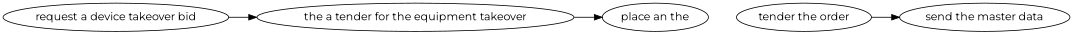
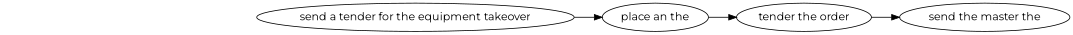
  strict digraph {
    fontname=Montserrat
    rankdir=LR
    node [fontname=Montserrat]
    edge [attrs="{'type': 'flow', 'label': 'flow'}" fontname=Montserrat]
-   "request a device takeover bid" [attrs="{'type': 'Activity', 'label': 'request a device takeover bid'}"]
-   "send a tender for the equipment takeover" [attrs="{'type': 'Activity', 'label': 'send a tender for the equipment takeover'}" label="the a tender for the equipment takeover"]
+   "send a tender for the equipment takeover" [attrs="{'type': 'Activity', 'label': 'send a tender for the equipment takeover'}"]
    n3 [attrs="{'type': 'Activity', 'label': 'place an order'}" label="place an the"]
    n4 [attrs="{'type': 'Activity', 'label': 'confirm the order'}" label="tender the order"]
-   "send the master data" [attrs="{'type': 'Activity', 'label': 'send the master data'}"]
-   "request a device takeover bid" -> "send a tender for the equipment takeover"
+   "send the master data" [attrs="{'type': 'Activity', 'label': 'send the master data'}" label="send the master the"]
    "send a tender for the equipment takeover" -> n3
+   n3 -> n4
    n4 -> "send the master data"
  }
